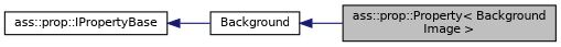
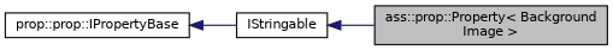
  digraph {
    rankdir=LR
    node [color=black fillcolor=white fontname=Helvetica fontsize=10 shape=record style=filled]
    edge [color=midnightblue dir=back fontname=Helvetica fontsize=10 labelfontname=Helvetica labelfontsize=10 style=solid]
    n1 [fillcolor=grey75 fontcolor=black height=0.2 label="ass::prop::Property\< Background\lImage \>" width=0.4]
-   n2 [height=0.2 label="ass::prop::IPropertyBase" width=0.4]
-   n3 [height=0.2 label=Background width=0.4]
+   n2 [height=0.2 label="prop::prop::IPropertyBase" width=0.4]
+   n3 [height=0.2 label=IStringable width=0.4]
    n2 -> n3
    n3 -> n1
  }
